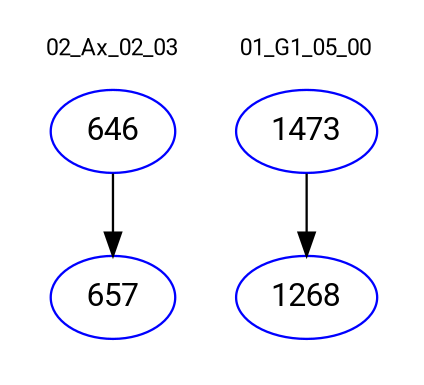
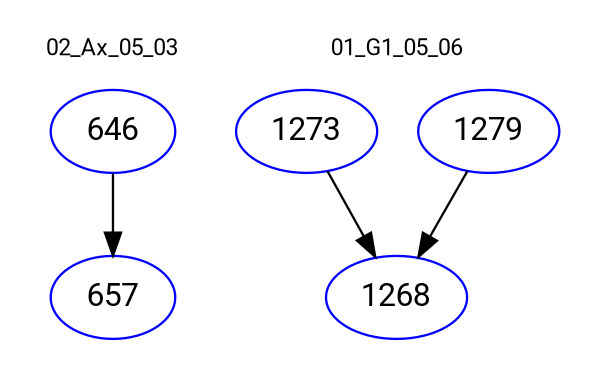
  digraph {
    fontname=Roboto
    node [color=blue fontname=Roboto]
    edge [color=black fontname=Roboto]
    n1 [label=646]
    n2 [label=657]
+   n3 [label=1279]
    n4 [label=1268]
-   n5 [label=1473]
+   n5 [label=1273]
    subgraph cluster_1 {
      color=white
      fontsize=10
-     label="02_Ax_02_03"
+     label="02_Ax_05_03"
      n1
      n2
    }
    subgraph cluster_2 {
      color=white
      fontsize=10
-     label="01_G1_05_00"
+     label="01_G1_05_06"
+     n3
      n4
      n5
    }
    n1 -> n2
+   n3 -> n4
    n5 -> n4
  }
